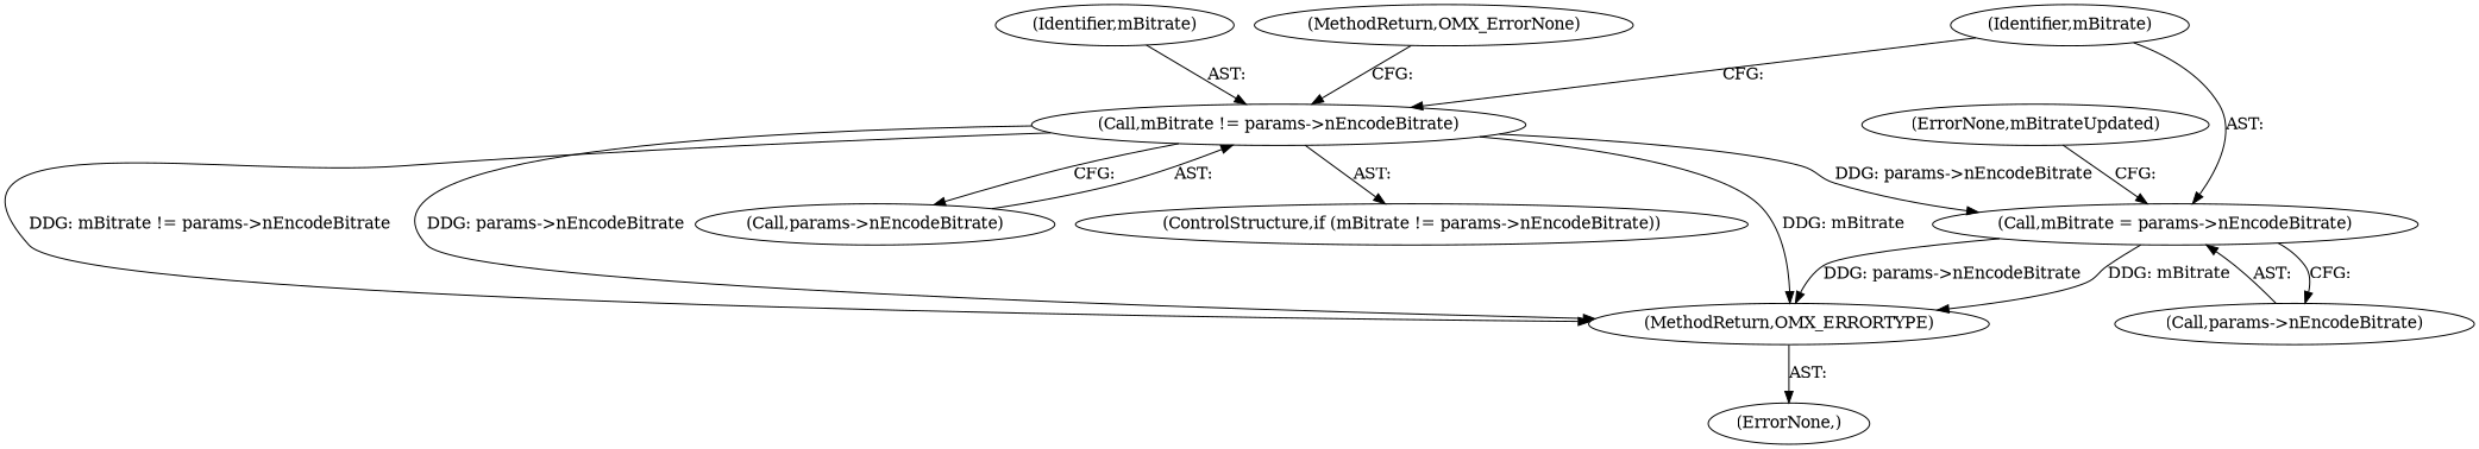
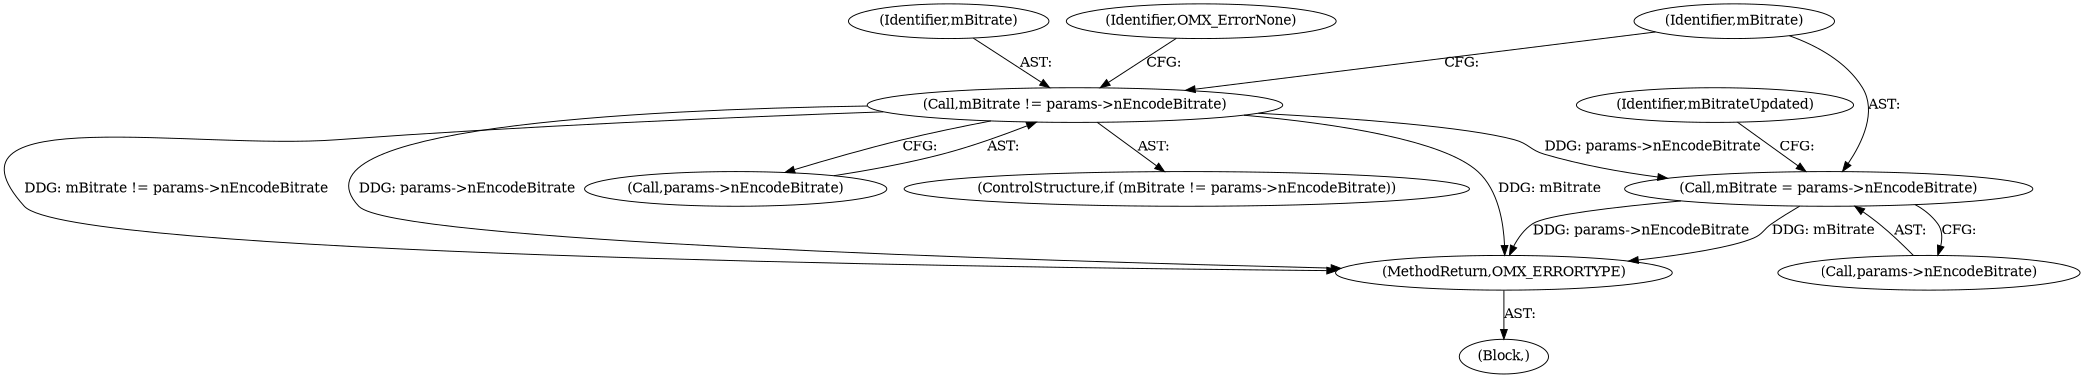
  digraph {
    n1 [label="(Call,mBitrate = params->nEncodeBitrate)"]
    n2 [label="(Call,params->nEncodeBitrate)"]
    n3 [label="(MethodReturn,OMX_ERRORTYPE)"]
-   n4 [label="(ErrorNone,)"]
+   n4 [label="(Block,)"]
    n5 [label="(Call,mBitrate != params->nEncodeBitrate)"]
    n6 [label="(Call,params->nEncodeBitrate)"]
    n7 [label="(ControlStructure,if (mBitrate != params->nEncodeBitrate))"]
    n8 [label="(Identifier,mBitrate)"]
-   n9 [label="(ErrorNone,mBitrateUpdated)"]
+   n9 [label="(Identifier,mBitrateUpdated)"]
    n10 [label="(Identifier,mBitrate)"]
-   n11 [label="(MethodReturn,OMX_ErrorNone)"]
+   n11 [label="(Identifier,OMX_ErrorNone)"]
    n1 -> n2 [label="CFG: "]
    n1 -> n3 [label="DDG: mBitrate"]
    n1 -> n3 [label="DDG: params->nEncodeBitrate"]
    n2 -> n1 [label="AST: "]
    n3 -> n4 [label="AST: "]
    n5 -> n1 [label="DDG: params->nEncodeBitrate"]
    n5 -> n3 [label="DDG: mBitrate"]
    n5 -> n3 [label="DDG: mBitrate != params->nEncodeBitrate"]
    n5 -> n3 [label="DDG: params->nEncodeBitrate"]
    n5 -> n6 [label="CFG: "]
    n5 -> n7 [label="AST: "]
    n6 -> n5 [label="AST: "]
    n8 -> n1 [label="AST: "]
    n8 -> n5 [label="CFG: "]
    n9 -> n1 [label="CFG: "]
    n10 -> n5 [label="AST: "]
    n11 -> n5 [label="CFG: "]
  }
